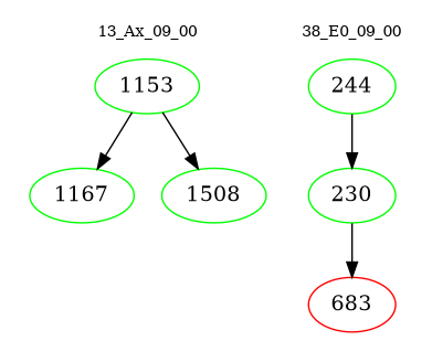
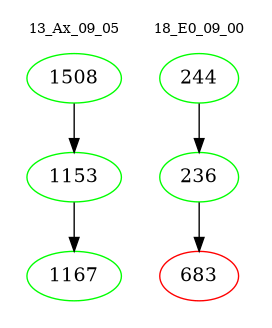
  digraph {
    node [color=green]
    edge [color=black]
    n1 [label=1153]
    n2 [label=1167]
    n3 [label=1508]
    n4 [label=244]
-   n5 [label=230]
+   n5 [label=236]
    n6 [color=red label=683]
    subgraph cluster_1 {
      color=white
      fontsize=10
-     label="13_Ax_09_00"
+     label="13_Ax_09_05"
      n1
      n2
      n3
    }
    subgraph cluster_2 {
      color=white
      fontsize=10
-     label="38_E0_09_00"
+     label="18_E0_09_00"
      n4
      n5
      n6
    }
    n1 -> n2
-   n1 -> n3
+   n3 -> n1
    n4 -> n5
    n5 -> n6
  }
